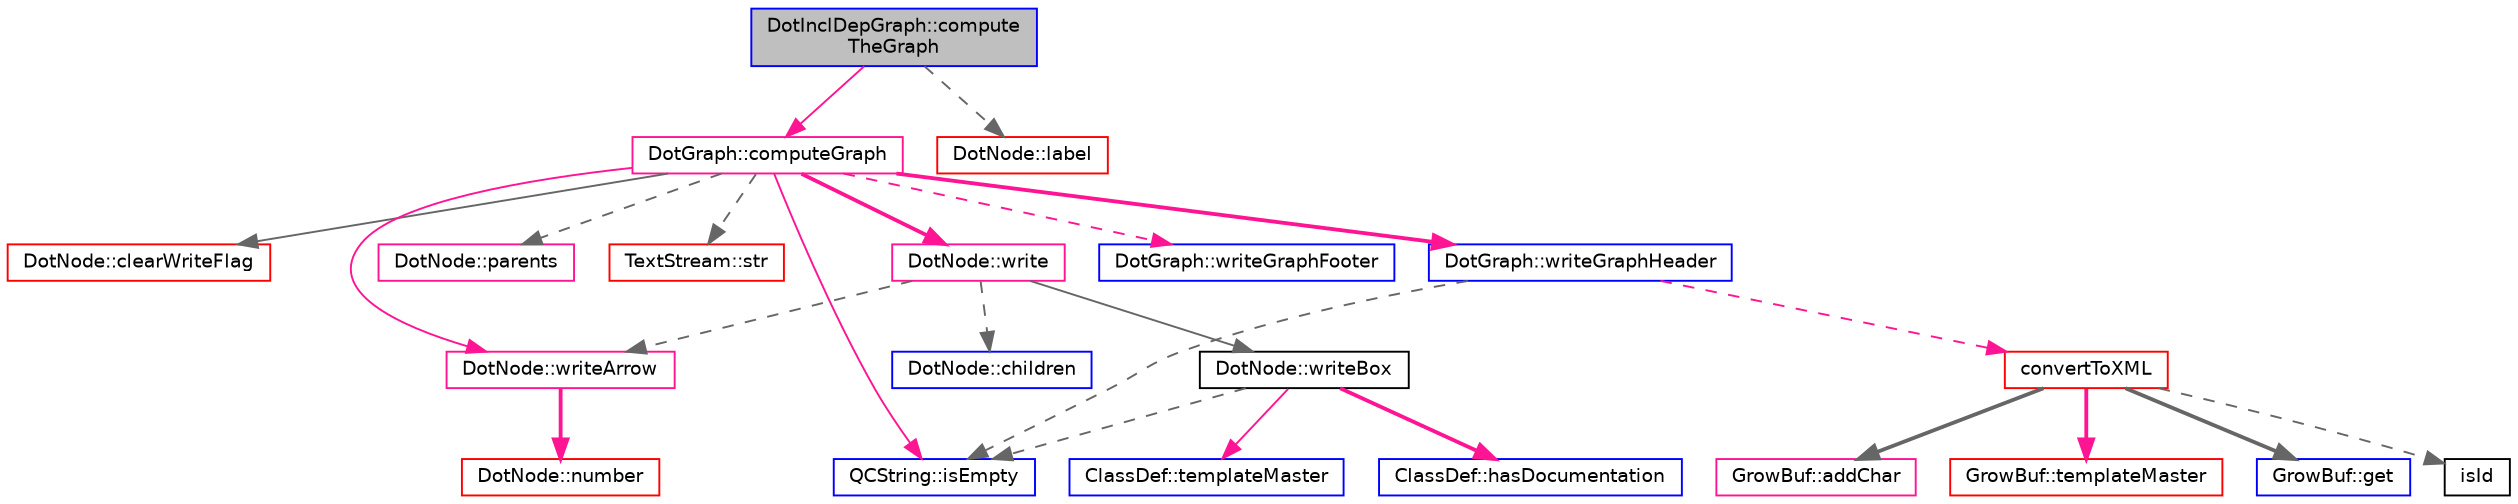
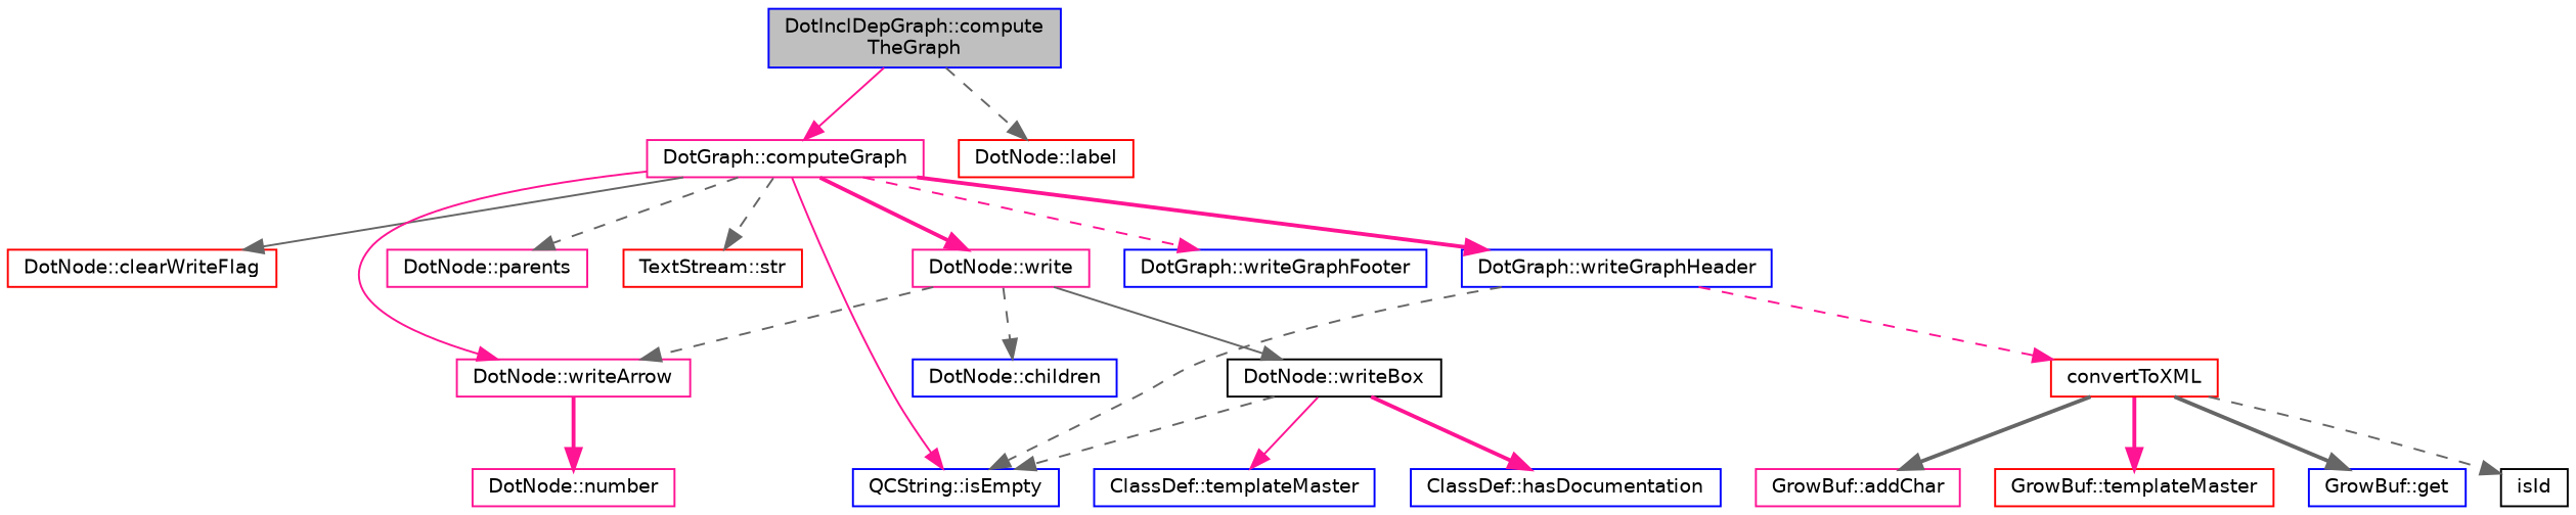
  digraph {
    rankdir=TB
    node [color=blue fillcolor=white fontname=Helvetica fontsize=10 shape=record style=filled]
    edge [color=gray40 fontname=Helvetica fontsize=10 labelfontname=Helvetica labelfontsize=10 style=dashed]
    n1 [fillcolor=grey75 fontcolor=black height=0.2 label="DotInclDepGraph::compute\lTheGraph" width=0.4]
    n2 [color=deeppink height=0.2 label="DotGraph::computeGraph" width=0.4]
    n3 [color=red height=0.2 label="DotNode::label" width=0.4]
    n4 [color=red height=0.2 label="DotNode::clearWriteFlag" width=0.4]
    n5 [height=0.2 label="QCString::isEmpty" width=0.4]
    n6 [color=deeppink height=0.2 label="DotNode::parents" width=0.4]
    n7 [color=red height=0.2 label="TextStream::str" width=0.4]
    n8 [color=deeppink height=0.2 label="DotNode::write" width=0.4]
    n9 [color=deeppink height=0.2 label="DotNode::writeArrow" width=0.4]
    n10 [height=0.2 label="DotGraph::writeGraphFooter" width=0.4]
    n11 [height=0.2 label="DotGraph::writeGraphHeader" width=0.4]
    n12 [height=0.2 label="DotNode::children" width=0.4]
    n13 [color=black height=0.2 label="DotNode::writeBox" width=0.4]
-   n14 [color=red height=0.2 label="DotNode::number" width=0.4]
+   n14 [color=deeppink height=0.2 label="DotNode::number" width=0.4]
    n15 [color=red height=0.2 label=convertToXML width=0.4]
    n16 [height=0.2 label="ClassDef::hasDocumentation" width=0.4]
    n17 [height=0.2 label="ClassDef::templateMaster" width=0.4]
    n18 [color=deeppink height=0.2 label="GrowBuf::addChar" width=0.4]
    n19 [color=red height=0.2 label="GrowBuf::templateMaster" width=0.4]
    n20 [height=0.2 label="GrowBuf::get" width=0.4]
    n21 [color=black height=0.2 label=isId width=0.4]
    n1 -> n2 [color=deeppink style=solid]
    n1 -> n3
    n2 -> n4 [style=solid]
    n2 -> n5 [color=deeppink style=solid]
    n2 -> n6
    n2 -> n7
    n2 -> n8 [color=deeppink style=bold]
    n2 -> n9 [color=deeppink style=solid]
    n2 -> n10 [color=deeppink]
    n2 -> n11 [color=deeppink style=bold]
    n8 -> n9
    n8 -> n12
    n8 -> n13 [style=solid]
    n9 -> n14 [color=deeppink style=bold]
    n11 -> n5
    n11 -> n15 [color=deeppink]
    n13 -> n5
    n13 -> n16 [color=deeppink style=bold]
    n13 -> n17 [color=deeppink style=solid]
    n15 -> n18 [style=bold]
    n15 -> n19 [color=deeppink style=bold]
    n15 -> n20 [style=bold]
    n15 -> n21
  }
